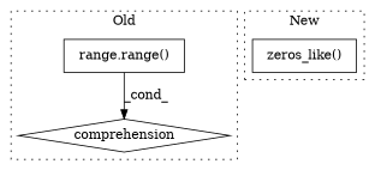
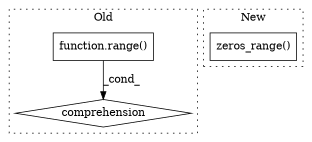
  digraph {
    node [a=75 shape=box]
-   n1 [l="6,1" label="range.range()" s="3405,3419"]
+   n1 [l="6,1" label="function.range()" s="3405,3419"]
    n2 [a=45 l=3 label=comprehension s=3396 shape=diamond]
-   n3 [l="17,1" label="zeros_like()" s="3457,3485"]
+   n3 [l="17,1" label="zeros_range()" s="3457,3485"]
    subgraph cluster_1 {
      label=Old
      style=dotted
      n1
      n2
    }
    subgraph cluster_2 {
      label=New
      style=dotted
      n3
    }
    n1 -> n2 [label=_cond_]
  }
